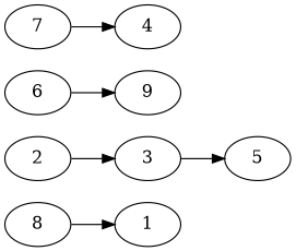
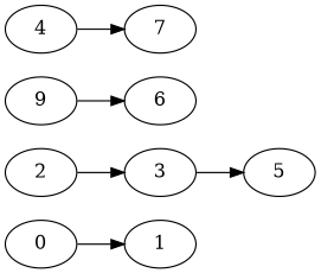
  digraph {
    "Duplicate states"=0
    GraphType=S_P
    "Max states in OPEN"=0
    Modes="120000ms; topo-ordered tasks, ; Pruning: task equivalence, fixed order ready list, ; F-value: ; Optimisation: best schedule length (SL) optimisation on equal, "
    NumberOfTasks=10
    "Pruned using list schedule length"=80
    "States removed from OPEN"=0
    TargetSystem="Homogeneous-2"
    "Time to schedule (ms)"=117
    "Total idle time"=25
    "Total schedule length"=52
    "Total sequential time"=65
    "Total states created"=347
    rankdir=LR
    node [Processor=0 Weight=6]
-   0 ["Finish time"=10 "Start time"=0 Weight=10 label=8]
+   0 ["Finish time"=10 "Start time"=0 Weight=10]
    1 ["Finish time"=16 "Start time"=10]
    2 ["Finish time"=18 "Start time"=16 Weight=2]
    3 ["Finish time"=21 "Start time"=18 Weight=3]
    5 ["Finish time"=31 "Start time"=21 Weight=10]
    6 ["Finish time"=38 Processor=1 "Start time"=32]
    9 ["Finish time"=44 Processor=1 "Start time"=38]
    7 ["Finish time"=32 Processor=1 "Start time"=24 Weight=8]
    4 ["Finish time"=52 Processor=1 "Start time"=45 Weight=7]
    0 -> 1 [Weight=5]
    2 -> 3 [Weight=10]
    3 -> 5 [Weight=6]
-   6 -> 9 [Weight=2]
-   7 -> 4 [Weight=9]
+   9 -> 6 [Weight=2]
+   4 -> 7 [Weight=9]
  }
